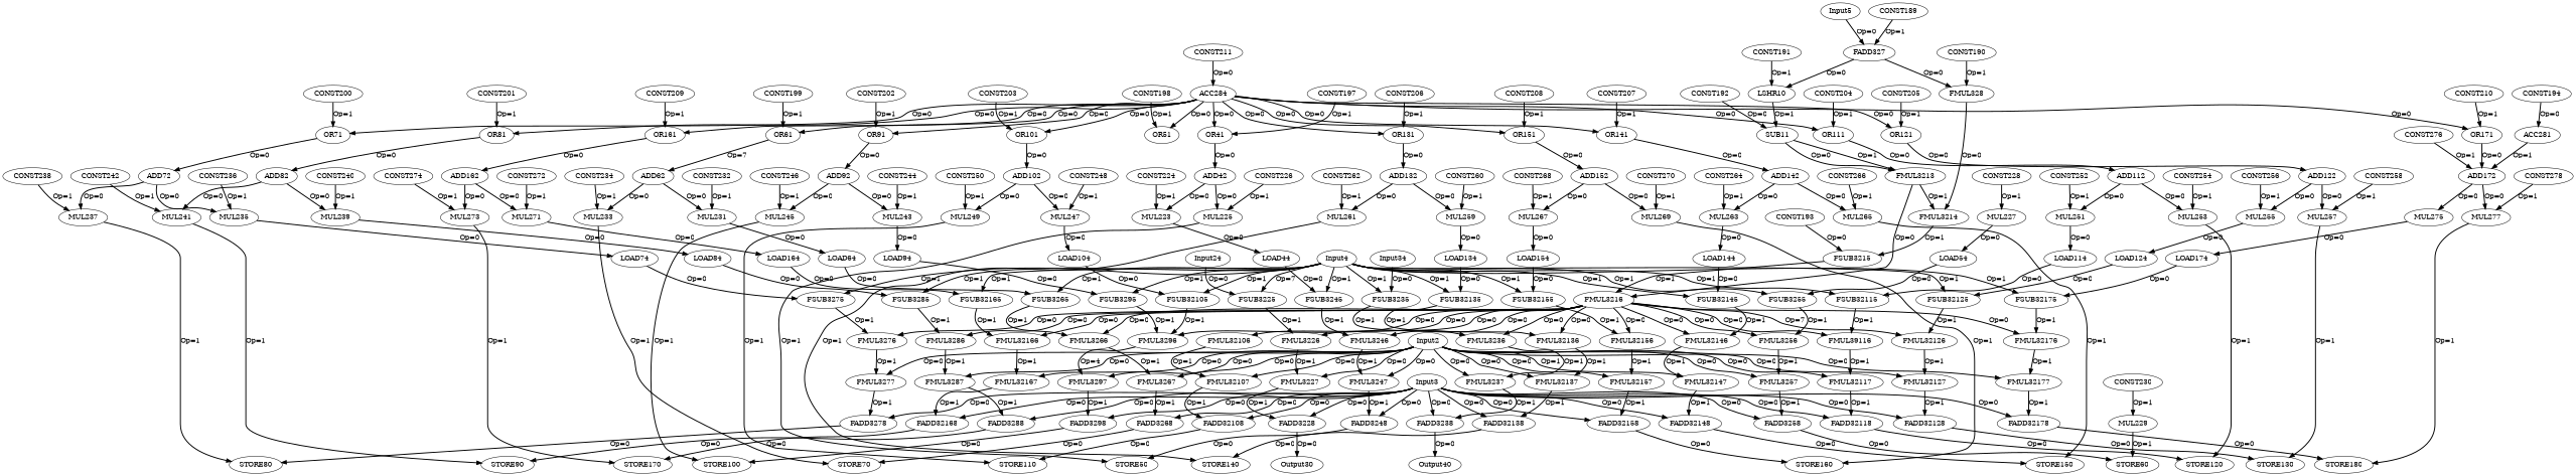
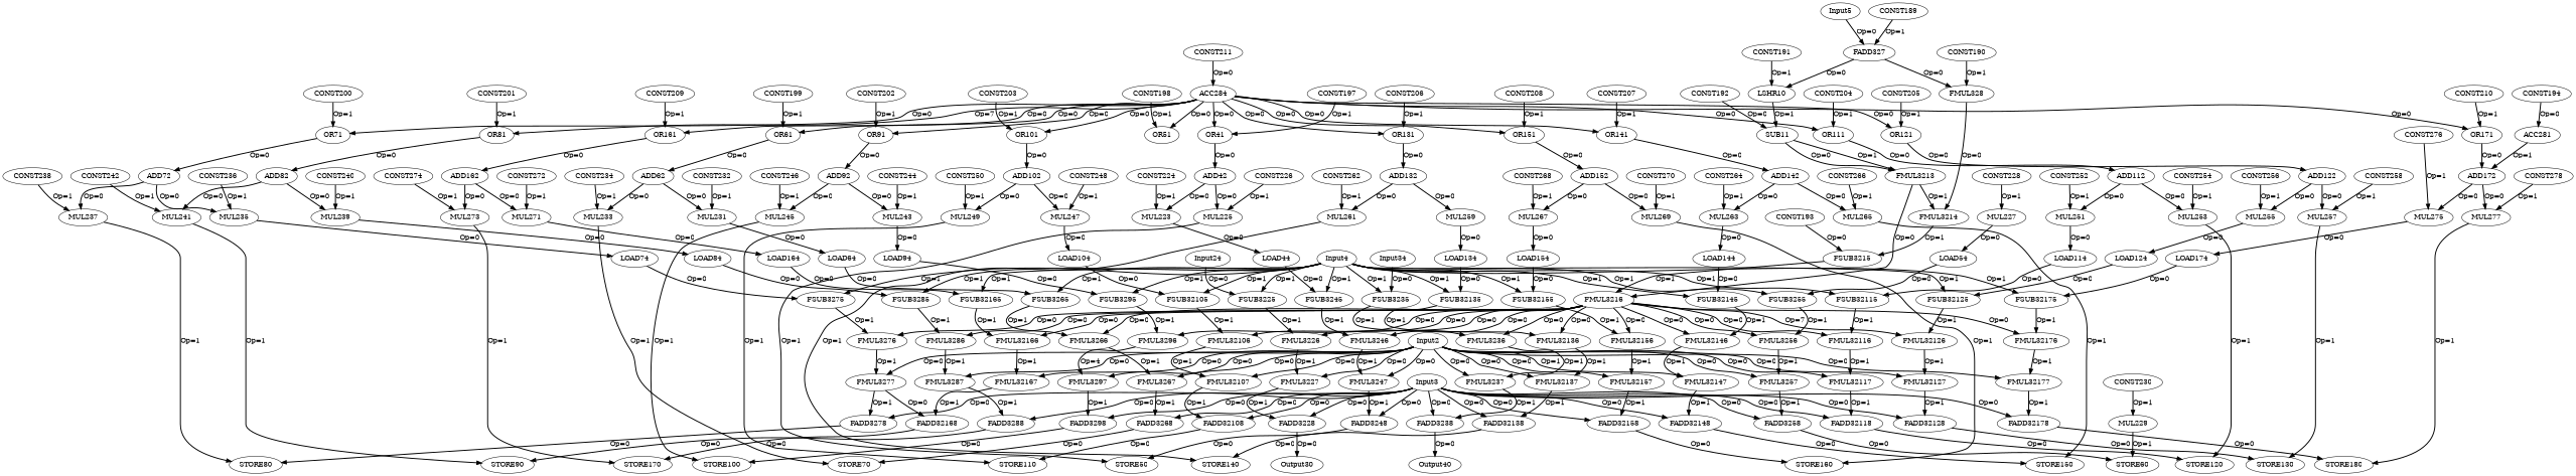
  digraph {
    node [opcode=CONST]
    edge [color=black operand=0 style=bold]
    Input2 [offset="0, 0" opcode=Input pattern="0, 7" ref_name=arg]
    FMUL3227 [opcode=FMUL32]
    FMUL3237 [opcode=FMUL32]
    FMUL3247 [opcode=FMUL32]
    FMUL3257 [opcode=FMUL32]
    FMUL3267 [opcode=FMUL32]
    FMUL3277 [opcode=FMUL32]
    FMUL3287 [opcode=FMUL32]
    FMUL3297 [opcode=FMUL32]
    FMUL32107 [opcode=FMUL32]
    FMUL32117 [opcode=FMUL32]
    FMUL32127 [opcode=FMUL32]
    FMUL32137 [opcode=FMUL32]
    FMUL32147 [opcode=FMUL32]
    FMUL32157 [opcode=FMUL32]
    FMUL32167 [opcode=FMUL32]
    FMUL32177 [opcode=FMUL32]
    FADD3228 [opcode=FADD32]
    FADD3238 [opcode=FADD32]
    FADD3248 [opcode=FADD32]
    FADD3258 [opcode=FADD32]
    FADD3268 [opcode=FADD32]
    FADD3278 [opcode=FADD32]
    FADD3288 [opcode=FADD32]
    FADD3298 [opcode=FADD32]
    FADD32108 [opcode=FADD32]
    FADD32118 [opcode=FADD32]
    FADD32128 [opcode=FADD32]
    FADD32138 [opcode=FADD32]
    FADD32148 [opcode=FADD32]
    FADD32158 [opcode=FADD32]
    FADD32168 [opcode=FADD32]
    FADD32178 [opcode=FADD32]
    Input3 [offset="0, 0" opcode=Input pattern="0, 7" ref_name=arg1]
    Output30 [offset="0, 0" opcode=Output pattern="64, 7, 64, 16" ref_name=arg5]
    Output40 [offset="0, 4" opcode=Output pattern="64, 7, 64, 16" ref_name=arg5]
    STORE50 [cycles=112 offset="0, 0" opcode=STORE ref_name=arg5]
    STORE60 [cycles=112 offset="0, 0" opcode=STORE ref_name=arg5]
    STORE70 [cycles=112 offset="0, 0" opcode=STORE ref_name=arg5]
    STORE80 [cycles=112 offset="0, 0" opcode=STORE ref_name=arg5]
    STORE90 [cycles=112 offset="0, 0" opcode=STORE ref_name=arg5]
    STORE100 [cycles=112 offset="0, 0" opcode=STORE ref_name=arg5]
    STORE110 [cycles=112 offset="0, 0" opcode=STORE ref_name=arg5]
    STORE120 [cycles=112 offset="0, 0" opcode=STORE ref_name=arg5]
    STORE130 [cycles=112 offset="0, 0" opcode=STORE ref_name=arg5]
    STORE140 [cycles=112 offset="0, 0" opcode=STORE ref_name=arg5]
    STORE150 [cycles=112 offset="0, 0" opcode=STORE ref_name=arg5]
    STORE160 [cycles=112 offset="0, 0" opcode=STORE ref_name=arg5]
    STORE170 [cycles=112 offset="0, 0" opcode=STORE ref_name=arg5]
    STORE180 [cycles=112 offset="0, 0" opcode=STORE ref_name=arg5]
    Input4 [offset="0, 0" opcode=Input pattern="0, 7" ref_name=arg2]
    FSUB3225 [opcode=FSUB32]
    FSUB3235 [opcode=FSUB32]
    FSUB3245 [opcode=FSUB32]
    FSUB3255 [opcode=FSUB32]
    FSUB3265 [opcode=FSUB32]
    FSUB3275 [opcode=FSUB32]
    FSUB3285 [opcode=FSUB32]
    FSUB3295 [opcode=FSUB32]
    FSUB32105 [opcode=FSUB32]
    FSUB32115 [opcode=FSUB32]
    FSUB32125 [opcode=FSUB32]
    FSUB32135 [opcode=FSUB32]
    FSUB32145 [opcode=FSUB32]
    FSUB32155 [opcode=FSUB32]
    FSUB32165 [opcode=FSUB32]
    FSUB32175 [opcode=FSUB32]
    FMUL3226 [opcode=FMUL32]
    FMUL3236 [opcode=FMUL32]
    FMUL3246 [opcode=FMUL32]
    FMUL3256 [opcode=FMUL32]
    FMUL3266 [opcode=FMUL32]
    FMUL3276 [opcode=FMUL32]
    FMUL3286 [opcode=FMUL32]
    FMUL3296 [opcode=FMUL32]
    FMUL32106 [opcode=FMUL32]
-   FMUL32116 [opcode=FMUL32 label=FMUL39116]
+   FMUL32116 [opcode=FMUL32]
    FMUL32126 [opcode=FMUL32]
    FMUL32136 [opcode=FMUL32]
    FMUL32146 [opcode=FMUL32]
    FMUL32156 [opcode=FMUL32]
    FMUL32166 [opcode=FMUL32]
    FMUL32176 [opcode=FMUL32]
    Input5 [offset="0, 0" opcode=Input pattern="0, 7" ref_name=arg3]
    FADD327 [opcode=FADD32]
    FMUL328 [opcode=FMUL32]
    LSHR10 [opcode=LSHR]
    FMUL3214 [opcode=FMUL32]
    SUB11 [opcode=SUB]
    FSUB3215 [opcode=FSUB32]
    FMUL3213 [opcode=FMUL32]
    FMUL3216 [opcode=FMUL32]
    Input24 [offset="0, 0" opcode=Input pattern="64, 7, 64, 16" ref_name=arg4]
    Input34 [offset="0, 4" opcode=Input pattern="64, 7, 64, 16" ref_name=arg4]
    OR41 [opcode=OR]
    ADD42 [opcode=ADD]
    MUL223 [opcode=MUL]
    MUL225 [opcode=MUL]
    LOAD44 [cycles=112 offset="0, 0" opcode=LOAD ref_name=arg4]
    OR51 [opcode=OR]
    MUL227 [opcode=MUL]
    LOAD54 [cycles=112 offset="0, 0" opcode=LOAD ref_name=arg4]
    MUL229 [opcode=MUL]
    OR61 [opcode=OR]
    ADD62 [opcode=ADD]
    MUL231 [opcode=MUL]
    MUL233 [opcode=MUL]
    LOAD64 [cycles=112 offset="0, 0" opcode=LOAD ref_name=arg4]
    OR71 [opcode=OR]
    ADD72 [opcode=ADD]
    MUL235 [opcode=MUL]
    MUL237 [opcode=MUL]
    LOAD74 [cycles=112 offset="0, 0" opcode=LOAD ref_name=arg4]
    OR81 [opcode=OR]
    ADD82 [opcode=ADD]
    MUL239 [opcode=MUL]
    MUL241 [opcode=MUL]
    LOAD84 [cycles=112 offset="0, 0" opcode=LOAD ref_name=arg4]
    OR91 [opcode=OR]
    ADD92 [opcode=ADD]
    MUL243 [opcode=MUL]
    MUL245 [opcode=MUL]
    LOAD94 [cycles=112 offset="0, 0" opcode=LOAD ref_name=arg4]
    OR101 [opcode=OR]
    ADD102 [opcode=ADD]
    MUL247 [opcode=MUL]
    MUL249 [opcode=MUL]
    LOAD104 [cycles=112 offset="0, 0" opcode=LOAD ref_name=arg4]
    OR111 [opcode=OR]
    ADD112 [opcode=ADD]
    MUL251 [opcode=MUL]
    MUL253 [opcode=MUL]
    LOAD114 [cycles=112 offset="0, 0" opcode=LOAD ref_name=arg4]
    OR121 [opcode=OR]
    ADD122 [opcode=ADD]
    MUL255 [opcode=MUL]
    MUL257 [opcode=MUL]
    LOAD124 [cycles=112 offset="0, 0" opcode=LOAD ref_name=arg4]
    OR131 [opcode=OR]
    ADD132 [opcode=ADD]
    MUL259 [opcode=MUL]
    MUL261 [opcode=MUL]
    LOAD134 [cycles=112 offset="0, 0" opcode=LOAD ref_name=arg4]
    OR141 [opcode=OR]
    ADD142 [opcode=ADD]
    MUL263 [opcode=MUL]
    MUL265 [opcode=MUL]
    LOAD144 [cycles=112 offset="0, 0" opcode=LOAD ref_name=arg4]
    OR151 [opcode=OR]
    ADD152 [opcode=ADD]
    MUL267 [opcode=MUL]
    MUL269 [opcode=MUL]
    LOAD154 [cycles=112 offset="0, 0" opcode=LOAD ref_name=arg4]
    OR161 [opcode=OR]
    ADD162 [opcode=ADD]
    MUL271 [opcode=MUL]
    MUL273 [opcode=MUL]
    LOAD164 [cycles=112 offset="0, 0" opcode=LOAD ref_name=arg4]
    OR171 [opcode=OR]
    ADD172 [opcode=ADD]
    MUL275 [opcode=MUL]
    MUL277 [opcode=MUL]
    LOAD174 [cycles=112 offset="0, 0" opcode=LOAD ref_name=arg4]
    CONST189 [value=925353388]
    CONST190 [value=1056964608]
    CONST191 [value=1]
    CONST192 [value=1597463007]
    CONST193 [value=1069547520]
    CONST194 [value=112]
    ACC281 [acc_first=0 acc_params="0, 16, 7, 1" opcode=ACC]
    CONST197 [value=2]
    CONST198 [value=3]
    CONST199 [value=4]
    CONST200 [value=5]
    CONST201 [value=6]
    CONST202 [value=7]
    CONST203 [value=8]
    CONST204 [value=9]
    CONST205 [value=10]
    CONST206 [value=11]
    CONST207 [value=12]
    CONST208 [value=13]
    CONST209 [value=14]
    CONST210 [value=15]
    CONST211 [value=16]
    ACC284 [acc_first=0 acc_params="0, 7, 1, 16" opcode=ACC]
    CONST224 [value=4]
    CONST226 [value=4]
    CONST228 [value=4]
    CONST230 [value=4]
    CONST232 [value=4]
    CONST234 [value=4]
    CONST236 [value=4]
    CONST238 [value=4]
    CONST240 [value=4]
    CONST242 [value=4]
    CONST244 [value=4]
    CONST246 [value=4]
    CONST248 [value=4]
    CONST250 [value=4]
    CONST252 [value=4]
    CONST254 [value=4]
    CONST256 [value=4]
    CONST258 [value=4]
-   CONST260 [value=4]
    CONST262 [value=4]
    CONST264 [value=4]
    CONST266 [value=4]
    CONST268 [value=4]
    CONST270 [value=4]
    CONST272 [value=4]
    CONST274 [value=4]
    CONST276 [value=4]
    CONST278 [value=4]
    Input2 -> FMUL3227 [label="Op=0"]
    Input2 -> FMUL3237 [label="Op=0"]
    Input2 -> FMUL3247 [label="Op=0"]
    Input2 -> FMUL3257 [label="Op=0"]
    Input2 -> FMUL3267 [label="Op=0"]
    Input2 -> FMUL3277 [label="Op=0"]
    Input2 -> FMUL3287 [label="Op=0"]
    Input2 -> FMUL3297 [label="Op=0"]
    Input2 -> FMUL32107 [label="Op=0"]
    Input2 -> FMUL32117 [label="Op=0"]
    Input2 -> FMUL32127 [label="Op=0"]
    Input2 -> FMUL32137 [label="Op=0"]
    Input2 -> FMUL32147 [label="Op=1"]
    Input2 -> FMUL32157 [label="Op=0"]
    Input2 -> FMUL32167 [label="Op=0"]
    Input2 -> FMUL32177 [label="Op=0"]
    FMUL3227 -> FADD3228 [label="Op=1" operand=1]
    FMUL3237 -> FADD3238 [label="Op=1" operand=1]
    FMUL3247 -> FADD3248 [label="Op=1" operand=1]
    FMUL3257 -> FADD3258 [label="Op=1" operand=1]
    FMUL3267 -> FADD3268 [label="Op=1" operand=1]
    FMUL3277 -> FADD3278 [label="Op=1" operand=1]
    FMUL3287 -> FADD3288 [label="Op=1" operand=1]
    FMUL3297 -> FADD3298 [label="Op=1" operand=1]
    FMUL32107 -> FADD32108 [label="Op=1" operand=1]
    FMUL32117 -> FADD32118 [label="Op=1" operand=1]
    FMUL32127 -> FADD32128 [label="Op=1" operand=1]
    FMUL32137 -> FADD32138 [label="Op=1" operand=1]
    FMUL32147 -> FADD32148 [label="Op=1" operand=1]
    FMUL32157 -> FADD32158 [label="Op=1" operand=1]
    FMUL32167 -> FADD32168 [label="Op=1" operand=1]
    FMUL32177 -> FADD32178 [label="Op=1" operand=1]
    FADD3228 -> Output30 [label="Op=0"]
    FADD3238 -> Output40 [label="Op=0"]
    FADD3248 -> STORE50 [label="Op=0"]
    FADD3258 -> STORE60 [label="Op=0"]
    FADD3268 -> STORE70 [label="Op=0"]
    FADD3278 -> STORE80 [label="Op=0"]
    FADD3288 -> STORE90 [label="Op=0"]
    FADD3298 -> STORE100 [label="Op=0"]
    FADD32108 -> STORE110 [label="Op=0"]
    FADD32118 -> STORE120 [label="Op=0"]
    FADD32128 -> STORE130 [label="Op=0"]
    FADD32138 -> STORE140 [label="Op=0"]
    FADD32148 -> STORE150 [label="Op=0"]
    FADD32158 -> STORE160 [label="Op=0"]
    FADD32168 -> STORE170 [label="Op=0"]
    FADD32178 -> STORE180 [label="Op=0"]
    Input3 -> FADD3228 [label="Op=0"]
    Input3 -> FADD3238 [label="Op=0"]
    Input3 -> FADD3248 [label="Op=0"]
    Input3 -> FADD3258 [label="Op=0"]
    Input3 -> FADD3268 [label="Op=0"]
    Input3 -> FADD3278 [label="Op=0"]
    Input3 -> FADD3288 [label="Op=0"]
    Input3 -> FADD3298 [label="Op=0"]
    Input3 -> FADD32108 [label="Op=0"]
    Input3 -> FADD32118 [label="Op=0"]
    Input3 -> FADD32128 [label="Op=0"]
    Input3 -> FADD32138 [label="Op=0"]
    Input3 -> FADD32148 [label="Op=0"]
    Input3 -> FADD32158 [label="Op=0"]
-   Input3 -> FADD32168 [label="Op=0"]
+   FMUL3277 -> FADD32168 [label="Op=0"]
    Input3 -> FADD32178 [label="Op=0"]
-   Input4 -> FSUB3225 [label="Op=7" operand=1]
+   Input4 -> FSUB3225 [label="Op=1" operand=1]
    Input4 -> FSUB3235 [label="Op=1" operand=1]
    Input4 -> FSUB3245 [label="Op=1" operand=1]
    Input4 -> FSUB3255 [label="Op=1" operand=1]
    Input4 -> FSUB3265 [label="Op=1" operand=1]
    Input4 -> FSUB3275 [label="Op=1" operand=1]
    Input4 -> FSUB3285 [label="Op=1" operand=1]
    Input4 -> FSUB3295 [label="Op=1" operand=1]
    Input4 -> FSUB32105 [label="Op=1" operand=1]
    Input4 -> FSUB32115 [label="Op=1" operand=1]
    Input4 -> FSUB32125 [label="Op=1" operand=1]
    Input4 -> FSUB32135 [label="Op=1" operand=1]
    Input4 -> FSUB32145 [label="Op=1" operand=1]
    Input4 -> FSUB32155 [label="Op=1" operand=1]
    Input4 -> FSUB32165 [label="Op=1" operand=1]
    Input4 -> FSUB32175 [label="Op=1" operand=1]
    FSUB3225 -> FMUL3226 [label="Op=1" operand=1]
    FSUB3235 -> FMUL3236 [label="Op=1" operand=1]
    FSUB3245 -> FMUL3246 [label="Op=1" operand=1]
    FSUB3255 -> FMUL3256 [label="Op=1" operand=1]
    FSUB3265 -> FMUL3266 [label="Op=1" operand=1]
    FSUB3275 -> FMUL3276 [label="Op=1" operand=1]
    FSUB3285 -> FMUL3286 [label="Op=1" operand=1]
    FSUB3295 -> FMUL3296 [label="Op=1" operand=1]
-   FSUB32105 -> FMUL3296 [label="Op=1" operand=1]
+   FSUB32105 -> FMUL32106 [label="Op=1" operand=1]
    FSUB32115 -> FMUL32116 [label="Op=1" operand=1]
    FSUB32125 -> FMUL32126 [label="Op=1" operand=1]
    FSUB32135 -> FMUL32136 [label="Op=1" operand=1]
    FSUB32145 -> FMUL32146 [label="Op=1" operand=1]
    FSUB32155 -> FMUL32156 [label="Op=1" operand=1]
    FSUB32165 -> FMUL32166 [label="Op=1" operand=1]
    FSUB32175 -> FMUL32176 [label="Op=1" operand=1]
    FMUL3226 -> FMUL3227 [label="Op=1" operand=1]
    FMUL3236 -> FMUL3237 [label="Op=1" operand=1]
    FMUL3246 -> FMUL3247 [label="Op=1" operand=1]
    FMUL3256 -> FMUL3257 [label="Op=1" operand=1]
    FMUL3266 -> FMUL3267 [label="Op=1" operand=1]
    FMUL3276 -> FMUL3277 [label="Op=1" operand=1]
    FMUL3286 -> FMUL3287 [label="Op=1" operand=1]
    FMUL3296 -> FMUL3297 [label="Op=4" operand=1]
    FMUL32106 -> FMUL32107 [label="Op=1" operand=1]
    FMUL32116 -> FMUL32117 [label="Op=1" operand=1]
    FMUL32126 -> FMUL32127 [label="Op=1" operand=1]
    FMUL32136 -> FMUL32137 [label="Op=1" operand=1]
    FMUL32146 -> FMUL32147 [label="Op=1" operand=1]
    FMUL32156 -> FMUL32157 [label="Op=1" operand=1]
    FMUL32166 -> FMUL32167 [label="Op=1" operand=1]
    FMUL32176 -> FMUL32177 [label="Op=1" operand=1]
    Input5 -> FADD327 [label="Op=0"]
    FADD327 -> FMUL328 [label="Op=0"]
    FADD327 -> LSHR10 [label="Op=0"]
    FMUL328 -> FMUL3214 [label="Op=0"]
    LSHR10 -> SUB11 [label="Op=1" operand=1]
    FMUL3214 -> FSUB3215 [label="Op=1" operand=1]
    SUB11 -> FMUL3213 [label="Op=1" operand=1]
    SUB11 -> FMUL3213 [label="Op=0"]
    FSUB3215 -> FMUL3216 [label="Op=1" operand=1]
    FMUL3213 -> FMUL3214 [label="Op=1" operand=1]
    FMUL3213 -> FMUL3216 [label="Op=0"]
    FMUL3216 -> FMUL3226 [label="Op=0"]
    FMUL3216 -> FMUL3236 [label="Op=0"]
    FMUL3216 -> FMUL3246 [label="Op=0"]
    FMUL3216 -> FMUL3256 [label="Op=0"]
    FMUL3216 -> FMUL3266 [label="Op=0"]
    FMUL3216 -> FMUL3276 [label="Op=0"]
    FMUL3216 -> FMUL3286 [label="Op=0"]
    FMUL3216 -> FMUL3296 [label="Op=0"]
    FMUL3216 -> FMUL32106 [label="Op=0"]
    FMUL3216 -> FMUL32116 [label="Op=0"]
    FMUL3216 -> FMUL32126 [label="Op=7"]
    FMUL3216 -> FMUL32136 [label="Op=0"]
    FMUL3216 -> FMUL32146 [label="Op=0"]
    FMUL3216 -> FMUL32156 [label="Op=0"]
    FMUL3216 -> FMUL32166 [label="Op=0"]
    FMUL3216 -> FMUL32176 [label="Op=0"]
    Input24 -> FSUB3225 [label="Op=0"]
    Input34 -> FSUB3235 [label="Op=0"]
    OR41 -> ADD42 [label="Op=0"]
    ADD42 -> MUL223 [label="Op=0"]
    ADD42 -> MUL225 [label="Op=0"]
    MUL223 -> LOAD44 [label="Op=0"]
    MUL225 -> STORE50 [label="Op=1" operand=1]
    LOAD44 -> FSUB3245 [label="Op=0"]
    MUL227 -> LOAD54 [label="Op=0"]
    LOAD54 -> FSUB3255 [label="Op=0"]
    MUL229 -> STORE60 [label="Op=1" operand=1]
-   OR61 -> ADD62 [label="Op=7"]
+   OR61 -> ADD62 [label="Op=0"]
    ADD62 -> MUL231 [label="Op=0"]
    ADD62 -> MUL233 [label="Op=0"]
    MUL231 -> LOAD64 [label="Op=0"]
    MUL233 -> STORE70 [label="Op=1" operand=1]
    LOAD64 -> FSUB3265 [label="Op=0"]
    OR71 -> ADD72 [label="Op=0"]
    ADD72 -> MUL235 [label="Op=0"]
    ADD72 -> MUL237 [label="Op=0"]
    MUL235 -> LOAD74 [label="Op=0"]
    MUL237 -> STORE80 [label="Op=1" operand=1]
    LOAD74 -> FSUB3275 [label="Op=0"]
    OR81 -> ADD82 [label="Op=0"]
    ADD82 -> MUL239 [label="Op=0"]
    ADD82 -> MUL241 [label="Op=0"]
    MUL239 -> LOAD84 [label="Op=0"]
    MUL241 -> STORE90 [label="Op=1" operand=1]
    LOAD84 -> FSUB3285 [label="Op=0"]
    OR91 -> ADD92 [label="Op=0"]
    ADD92 -> MUL243 [label="Op=0"]
    ADD92 -> MUL245 [label="Op=0"]
    MUL243 -> LOAD94 [label="Op=0"]
    MUL245 -> STORE100 [label="Op=1" operand=1]
    LOAD94 -> FSUB3295 [label="Op=0"]
    OR101 -> ADD102 [label="Op=0"]
    ADD102 -> MUL247 [label="Op=0"]
    ADD102 -> MUL249 [label="Op=0"]
    MUL247 -> LOAD104 [label="Op=0"]
    MUL249 -> STORE110 [label="Op=1" operand=1]
    LOAD104 -> FSUB32105 [label="Op=0"]
    OR111 -> ADD112 [label="Op=0"]
    ADD112 -> MUL251 [label="Op=0"]
    ADD112 -> MUL253 [label="Op=0"]
    MUL251 -> LOAD114 [label="Op=0"]
    MUL253 -> STORE120 [label="Op=1" operand=1]
    LOAD114 -> FSUB32115 [label="Op=0"]
    OR121 -> ADD122 [label="Op=0"]
    ADD122 -> MUL255 [label="Op=0"]
    ADD122 -> MUL257 [label="Op=0"]
    MUL255 -> LOAD124 [label="Op=0"]
    MUL257 -> STORE130 [label="Op=1" operand=1]
    LOAD124 -> FSUB32125 [label="Op=0"]
    OR131 -> ADD132 [label="Op=0"]
    ADD132 -> MUL259 [label="Op=0"]
    ADD132 -> MUL261 [label="Op=0"]
    MUL259 -> LOAD134 [label="Op=0"]
    MUL261 -> STORE140 [label="Op=1" operand=1]
    LOAD134 -> FSUB32135 [label="Op=0"]
    OR141 -> ADD142 [label="Op=0"]
    ADD142 -> MUL263 [label="Op=0"]
    ADD142 -> MUL265 [label="Op=0"]
    MUL263 -> LOAD144 [label="Op=0"]
    MUL265 -> STORE150 [label="Op=1" operand=1]
    LOAD144 -> FSUB32145 [label="Op=0"]
    OR151 -> ADD152 [label="Op=0"]
    ADD152 -> MUL267 [label="Op=0"]
    ADD152 -> MUL269 [label="Op=0"]
    MUL267 -> LOAD154 [label="Op=0"]
    MUL269 -> STORE160 [label="Op=1" operand=1]
    LOAD154 -> FSUB32155 [label="Op=0"]
    OR161 -> ADD162 [label="Op=0"]
    ADD162 -> MUL271 [label="Op=0"]
    ADD162 -> MUL273 [label="Op=0"]
    MUL271 -> LOAD164 [label="Op=0"]
    MUL273 -> STORE170 [label="Op=1" operand=1]
    LOAD164 -> FSUB32165 [label="Op=0"]
    OR171 -> ADD172 [label="Op=0"]
    ADD172 -> MUL275 [label="Op=0"]
    ADD172 -> MUL277 [label="Op=0"]
    MUL275 -> LOAD174 [label="Op=0"]
    MUL277 -> STORE180 [label="Op=1" operand=1]
    LOAD174 -> FSUB32175 [label="Op=0"]
    CONST189 -> FADD327 [label="Op=1" operand=1]
    CONST190 -> FMUL328 [label="Op=1" operand=1]
    CONST191 -> LSHR10 [label="Op=1" operand=1]
    CONST192 -> SUB11 [label="Op=0"]
    CONST193 -> FSUB3215 [label="Op=0"]
    CONST194 -> ACC281 [label="Op=0"]
    ACC281 -> ADD172 [label="Op=1" operand=1]
    CONST197 -> OR41 [label="Op=1" operand=1]
    CONST198 -> OR51 [label="Op=1" operand=1]
    CONST199 -> OR61 [label="Op=1" operand=1]
    CONST200 -> OR71 [label="Op=1" operand=1]
    CONST201 -> OR81 [label="Op=1" operand=1]
    CONST202 -> OR91 [label="Op=1" operand=1]
    CONST203 -> OR101 [label="Op=1" operand=1]
    CONST204 -> OR111 [label="Op=1" operand=1]
    CONST205 -> OR121 [label="Op=1" operand=1]
    CONST206 -> OR131 [label="Op=1" operand=1]
    CONST207 -> OR141 [label="Op=1" operand=1]
    CONST208 -> OR151 [label="Op=1" operand=1]
    CONST209 -> OR161 [label="Op=1" operand=1]
    CONST210 -> OR171 [label="Op=1" operand=1]
    CONST211 -> ACC284 [label="Op=0"]
    ACC284 -> OR41 [label="Op=0"]
    ACC284 -> OR51 [label="Op=0"]
    ACC284 -> OR61 [label="Op=0"]
    ACC284 -> OR71 [label="Op=0"]
-   ACC284 -> OR81 [label="Op=0"]
+   ACC284 -> OR81 [label="Op=7"]
    ACC284 -> OR91 [label="Op=0"]
    ACC284 -> OR101 [label="Op=0"]
    ACC284 -> OR111 [label="Op=0"]
    ACC284 -> OR121 [label="Op=0"]
    ACC284 -> OR131 [label="Op=0"]
    ACC284 -> OR141 [label="Op=0"]
    ACC284 -> OR151 [label="Op=0"]
    ACC284 -> OR161 [label="Op=0"]
    ACC284 -> OR171 [label="Op=0"]
    CONST224 -> MUL223 [label="Op=1" operand=1]
    CONST226 -> MUL225 [label="Op=1" operand=1]
    CONST228 -> MUL227 [label="Op=1" operand=1]
    CONST230 -> MUL229 [label="Op=1" operand=1]
    CONST232 -> MUL231 [label="Op=1" operand=1]
    CONST234 -> MUL233 [label="Op=1" operand=1]
    CONST236 -> MUL235 [label="Op=1" operand=1]
    CONST238 -> MUL237 [label="Op=1" operand=1]
    CONST240 -> MUL239 [label="Op=1" operand=1]
    CONST242 -> MUL241 [label="Op=1" operand=1]
    CONST244 -> MUL243 [label="Op=1" operand=1]
    CONST246 -> MUL245 [label="Op=1" operand=1]
    CONST248 -> MUL247 [label="Op=1" operand=1]
    CONST250 -> MUL249 [label="Op=1" operand=1]
    CONST252 -> MUL251 [label="Op=1" operand=1]
    CONST254 -> MUL253 [label="Op=1" operand=1]
    CONST256 -> MUL255 [label="Op=1" operand=1]
    CONST258 -> MUL257 [label="Op=1" operand=1]
-   CONST260 -> MUL259 [label="Op=1" operand=1]
    CONST262 -> MUL261 [label="Op=1" operand=1]
    CONST264 -> MUL263 [label="Op=1" operand=1]
    CONST266 -> MUL265 [label="Op=1" operand=1]
    CONST268 -> MUL267 [label="Op=1" operand=1]
    CONST270 -> MUL269 [label="Op=1" operand=1]
    CONST272 -> MUL271 [label="Op=1" operand=1]
    CONST274 -> MUL273 [label="Op=1" operand=1]
-   CONST276 -> ADD172 [label="Op=1" operand=1]
+   CONST276 -> MUL275 [label="Op=1" operand=1]
    CONST278 -> MUL277 [label="Op=1" operand=1]
  }
